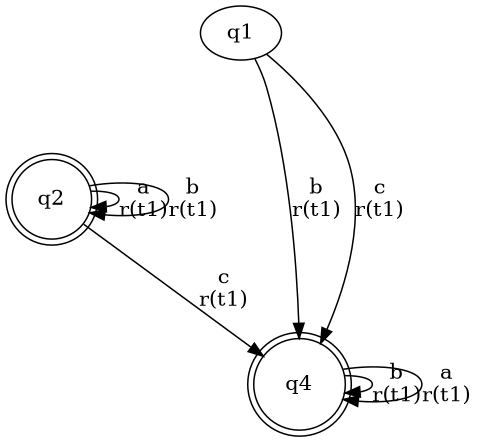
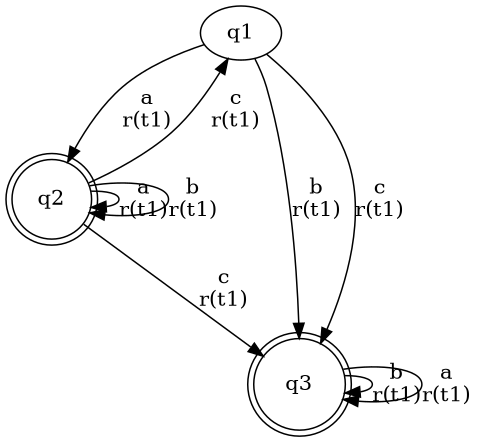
  digraph {
    node [shape=doublecircle]
    n1 [label=q1 shape=""]
    n2 [label=q2]
-   n3 [label=q4]
+   n3 [label=q3]
+   n1 -> n2 [label="a\nr(t1)\n"]
    n1 -> n3 [label="b\nr(t1)\n"]
    n1 -> n3 [label="c\nr(t1)\n"]
+   n2 -> n1 [label="c\nr(t1)\n"]
    n2 -> n2 [label="a\nr(t1)\n"]
    n2 -> n2 [label="b\nr(t1)\n"]
    n2 -> n3 [label="c\nr(t1)\n"]
    n3 -> n3 [label="b\nr(t1)\n"]
    n3 -> n3 [label="a\nr(t1)\n"]
  }
